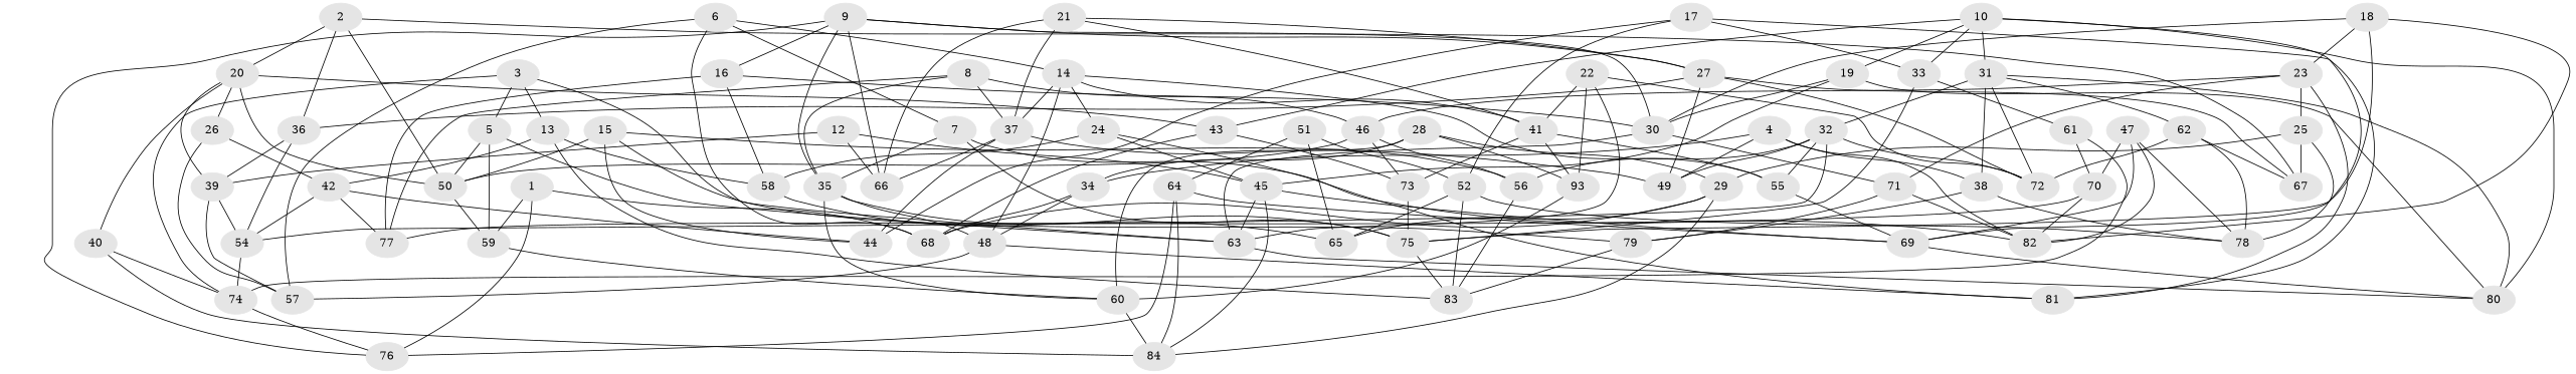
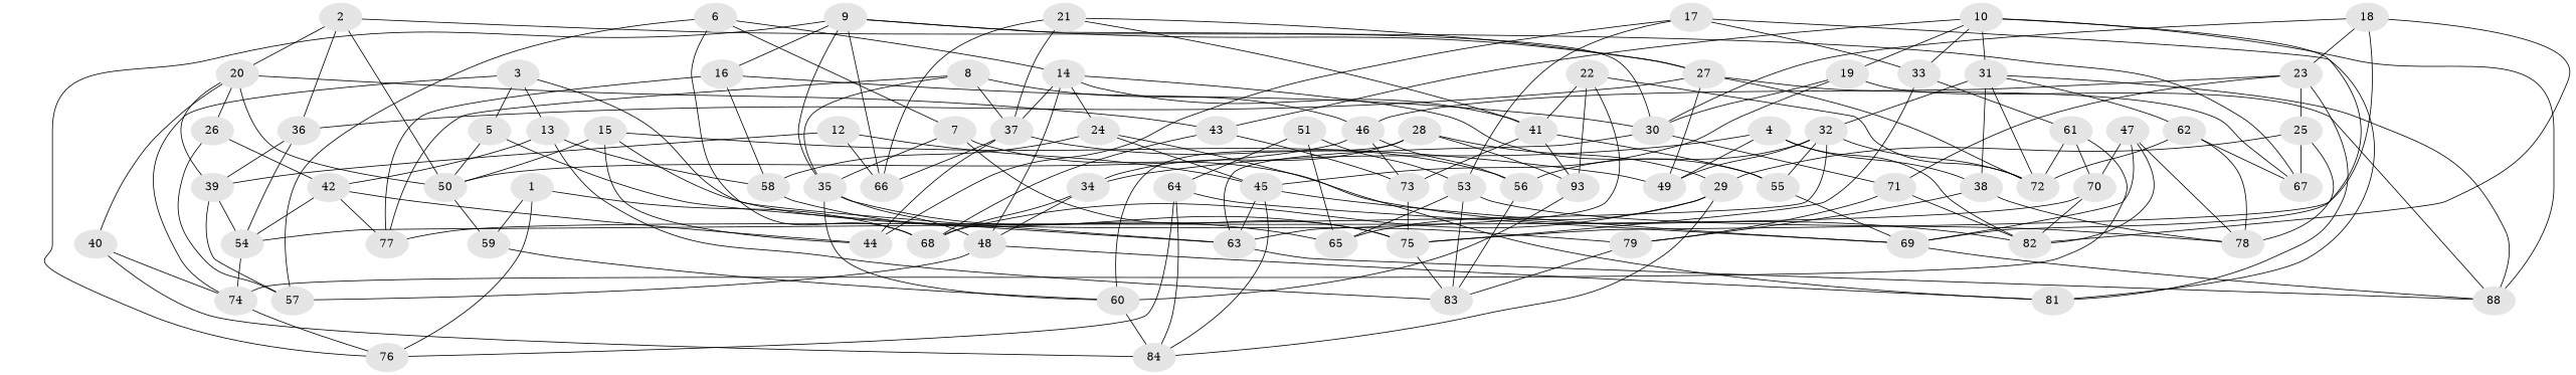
  graph {
    node [color=gray90 style=filled]
    edge [weight=1.0]
    1
    59
    68
    76
    60
    2
    20
    36
    50
    67
    43
    39
    26
    40
    54
    3
    5
    13
    63
    74
    42
    58
    83
-   80
+   80 [label=88]
    4
    34
    38
    49
    82
    48
    79
    78
    6
    7
    14
    57
    35
    75
    37
    24
    41
    55
    8
    46
    77
    66
    44
    56
    73
    9
    16
    27
    30
    72
    71
    10
    19
    31
    33
    69
    45
    32
    62
    61
    81
    51
-   52
+   52 [label=53]
    65
    64
    12
    84
    n72 [label=93]
    15
    17
    18
    23
    25
    21
    22
    29
    28
    70
    47
    1 -- 59
    1 -- 68 [weight=2.0]
    1 -- 76
    59 -- 60
    60 -- 84 [weight=2.0]
    2 -- 20
    2 -- 36
    2 -- 50
    2 -- 67
    20 -- 50
    20 -- 43
    20 -- 39
    20 -- 26
    20 -- 40
    36 -- 39
    36 -- 54
    50 -- 59
    43 -- 68
    43 -- 73
    39 -- 54
    39 -- 57
    26 -- 42 [weight=2.0]
    26 -- 57
    40 -- 74
    40 -- 84
    54 -- 74 [weight=2.0]
    3 -- 5
    3 -- 13
    3 -- 63
    3 -- 74
-   5 -- 59
    5 -- 50
    5 -- 63
    13 -- 42
    13 -- 58
    13 -- 83
    63 -- 80
    74 -- 76
    42 -- 54
    42 -- 77
    42 -- 44
    58 -- 65
    4 -- 34
    4 -- 38
    4 -- 49
    4 -- 82
    34 -- 68
    34 -- 48
    38 -- 79
    38 -- 78
    48 -- 57
    48 -- 81
    79 -- 83
    6 -- 68
    6 -- 7
    6 -- 14
    6 -- 57
    7 -- 82
    7 -- 35
    7 -- 75
    14 -- 48
    14 -- 37
    14 -- 24
    14 -- 41
    14 -- 55
    35 -- 60
    35 -- 48
    35 -- 75
    75 -- 83
    37 -- 66
    37 -- 44
    37 -- 56
    24 -- 58
    24 -- 45
    24 -- 81
    41 -- 55
    41 -- 73
    41 -- n72
    55 -- 69
    8 -- 35
    8 -- 37
    8 -- 46
    8 -- 77
    46 -- 50
    46 -- 56
    46 -- 73
    56 -- 83
    73 -- 75
    9 -- 76
    9 -- 35
    9 -- 66
    9 -- 16
    9 -- 27
    9 -- 30
    16 -- 58
    16 -- 77
    16 -- 30
    27 -- 36
    27 -- 67
    27 -- 49
    27 -- 72
    30 -- 63
    30 -- 71
    71 -- 82
    71 -- 79
    10 -- 43
    10 -- 80
    10 -- 19
    10 -- 31
    10 -- 33
    10 -- 69
    19 -- 80
    19 -- 30
    19 -- 45
    31 -- 80
    31 -- 38
    31 -- 72
    31 -- 32
    31 -- 62
    33 -- 75
    33 -- 61
    69 -- 80
    45 -- 63
    45 -- 69
    45 -- 84
    32 -- 54
    32 -- 49
    32 -- 55
    32 -- 56
    32 -- 72
    62 -- 67
    62 -- 78
    62 -- 72
    61 -- 74
+   61 -- 72
    61 -- 70
    51 -- 52
    51 -- 65
    51 -- 64
    52 -- 83 [weight=2.0]
    52 -- 78
    52 -- 65
    64 -- 76
    64 -- 69
    64 -- 84
    12 -- 39 [weight=2.0]
    12 -- 66
    12 -- 45
    n72 -- 60
    15 -- 50
    15 -- 49
    15 -- 79
    15 -- 44
    17 -- 44
    17 -- 33
    17 -- 81
    17 -- 52
    18 -- 82
    18 -- 75
    18 -- 30
    18 -- 23
    23 -- 46 [weight=2.0]
    23 -- 71
    23 -- 81
    23 -- 25
    25 -- 67
    25 -- 78 [weight=2.0]
    25 -- 29 [weight=2.0]
    21 -- 37
    21 -- 41
    21 -- 66
    21 -- 27
    22 -- 63
    22 -- 41
    22 -- 72
    22 -- n72
    29 -- 68
    29 -- 65
    29 -- 84
    28 -- 60
    28 -- 34
    28 -- n72
    28 -- 29
    70 -- 82
    70 -- 77
    47 -- 82
    47 -- 78
    47 -- 69
    47 -- 70
  }
